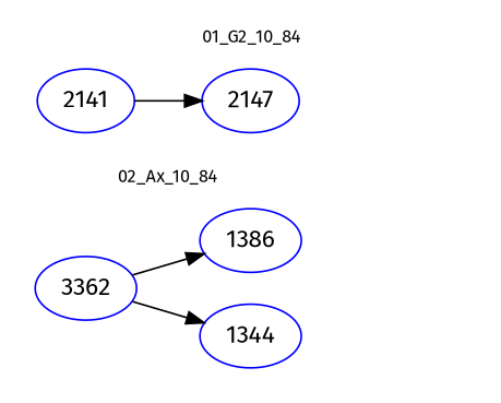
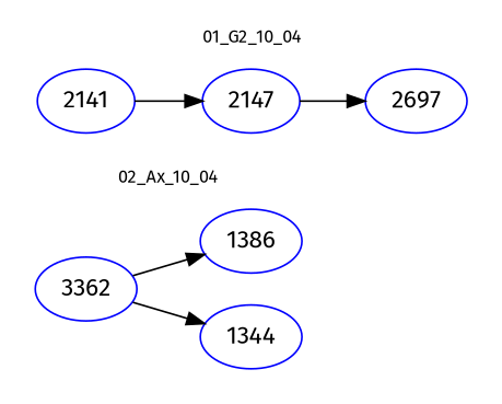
  digraph {
    fontname="Fira Sans"
    rankdir=LR
    node [color=blue fontname="Fira Sans"]
    edge [color=black fontname="Fira Sans"]
    n1 [label=3362]
    n2 [label=1344]
    n3 [label=1386]
    n4 [label=2147]
    n5 [label=2141]
+   n6 [label=2697]
    subgraph cluster_1 {
      color=white
      fontsize=10
-     label="02_Ax_10_84"
+     label="02_Ax_10_04"
      n1
      n2
      n3
    }
    subgraph cluster_2 {
      color=white
      fontsize=10
-     label="01_G2_10_84"
+     label="01_G2_10_04"
      n4
      n5
+     n6
    }
    n1 -> n2
    n1 -> n3
+   n4 -> n6
    n5 -> n4
  }
